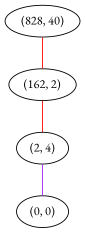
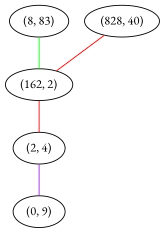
  graph {
    fontname="EB Garamond"
    node [fontname="EB Garamond"]
    edge [color=red fontname="EB Garamond" weight=1]
+   "(8, 83)"
    "(162, 2)"
    "(2, 4)"
-   "(0, 0)"
+   "(0, 0)" [label="(0, 9)"]
    n5 [label="(828, 40)"]
+   "(8, 83)" -- "(162, 2)" [color=green weight=2]
    "(162, 2)" -- "(2, 4)"
    "(2, 4)" -- "(0, 0)" [color=purple weight=4]
    n5 -- "(162, 2)"
  }
